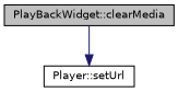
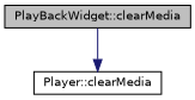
  digraph {
    rankdir=TB
    node [color=black fontname=Helvetica fontsize=10 shape=record style=filled]
    n1 [fillcolor=grey75 fontcolor=black height=0.2 label="PlayBackWidget::clearMedia" width=0.4]
-   n2 [fillcolor=white height=0.2 label="Player::setUrl" width=0.4]
+   n2 [fillcolor=white height=0.2 label="Player::clearMedia" width=0.4]
    n1 -> n2 [color=midnightblue fontname=Helvetica fontsize=10 labelfontname=Helvetica labelfontsize=10 style=solid]
  }
